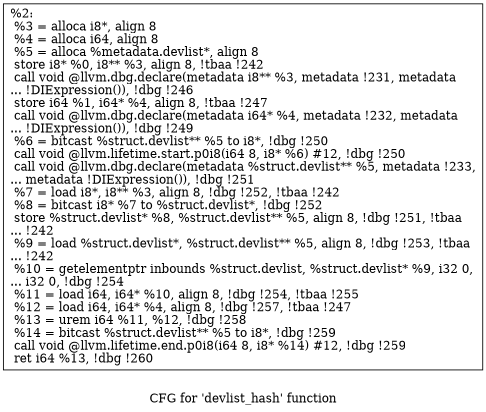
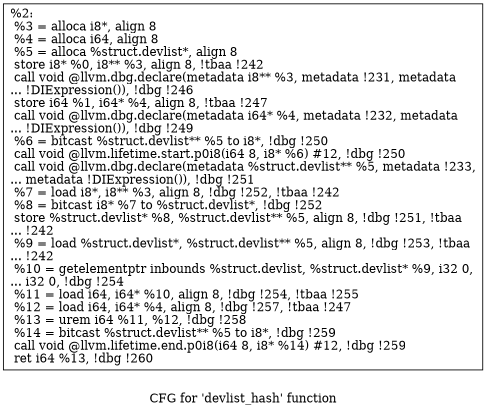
  digraph {
    label="CFG for 'devlist_hash' function"
-   n1 [label="{%2:\l  %3 = alloca i8*, align 8\l  %4 = alloca i64, align 8\l  %5 = alloca %metadata.devlist*, align 8\l  store i8* %0, i8** %3, align 8, !tbaa !242\l  call void @llvm.dbg.declare(metadata i8** %3, metadata !231, metadata\l... !DIExpression()), !dbg !246\l  store i64 %1, i64* %4, align 8, !tbaa !247\l  call void @llvm.dbg.declare(metadata i64* %4, metadata !232, metadata\l... !DIExpression()), !dbg !249\l  %6 = bitcast %struct.devlist** %5 to i8*, !dbg !250\l  call void @llvm.lifetime.start.p0i8(i64 8, i8* %6) #12, !dbg !250\l  call void @llvm.dbg.declare(metadata %struct.devlist** %5, metadata !233,\l... metadata !DIExpression()), !dbg !251\l  %7 = load i8*, i8** %3, align 8, !dbg !252, !tbaa !242\l  %8 = bitcast i8* %7 to %struct.devlist*, !dbg !252\l  store %struct.devlist* %8, %struct.devlist** %5, align 8, !dbg !251, !tbaa\l... !242\l  %9 = load %struct.devlist*, %struct.devlist** %5, align 8, !dbg !253, !tbaa\l... !242\l  %10 = getelementptr inbounds %struct.devlist, %struct.devlist* %9, i32 0,\l... i32 0, !dbg !254\l  %11 = load i64, i64* %10, align 8, !dbg !254, !tbaa !255\l  %12 = load i64, i64* %4, align 8, !dbg !257, !tbaa !247\l  %13 = urem i64 %11, %12, !dbg !258\l  %14 = bitcast %struct.devlist** %5 to i8*, !dbg !259\l  call void @llvm.lifetime.end.p0i8(i64 8, i8* %14) #12, !dbg !259\l  ret i64 %13, !dbg !260\l}" shape=record]
+   n1 [label="{%2:\l  %3 = alloca i8*, align 8\l  %4 = alloca i64, align 8\l  %5 = alloca %struct.devlist*, align 8\l  store i8* %0, i8** %3, align 8, !tbaa !242\l  call void @llvm.dbg.declare(metadata i8** %3, metadata !231, metadata\l... !DIExpression()), !dbg !246\l  store i64 %1, i64* %4, align 8, !tbaa !247\l  call void @llvm.dbg.declare(metadata i64* %4, metadata !232, metadata\l... !DIExpression()), !dbg !249\l  %6 = bitcast %struct.devlist** %5 to i8*, !dbg !250\l  call void @llvm.lifetime.start.p0i8(i64 8, i8* %6) #12, !dbg !250\l  call void @llvm.dbg.declare(metadata %struct.devlist** %5, metadata !233,\l... metadata !DIExpression()), !dbg !251\l  %7 = load i8*, i8** %3, align 8, !dbg !252, !tbaa !242\l  %8 = bitcast i8* %7 to %struct.devlist*, !dbg !252\l  store %struct.devlist* %8, %struct.devlist** %5, align 8, !dbg !251, !tbaa\l... !242\l  %9 = load %struct.devlist*, %struct.devlist** %5, align 8, !dbg !253, !tbaa\l... !242\l  %10 = getelementptr inbounds %struct.devlist, %struct.devlist* %9, i32 0,\l... i32 0, !dbg !254\l  %11 = load i64, i64* %10, align 8, !dbg !254, !tbaa !255\l  %12 = load i64, i64* %4, align 8, !dbg !257, !tbaa !247\l  %13 = urem i64 %11, %12, !dbg !258\l  %14 = bitcast %struct.devlist** %5 to i8*, !dbg !259\l  call void @llvm.lifetime.end.p0i8(i64 8, i8* %14) #12, !dbg !259\l  ret i64 %13, !dbg !260\l}" shape=record]
  }
